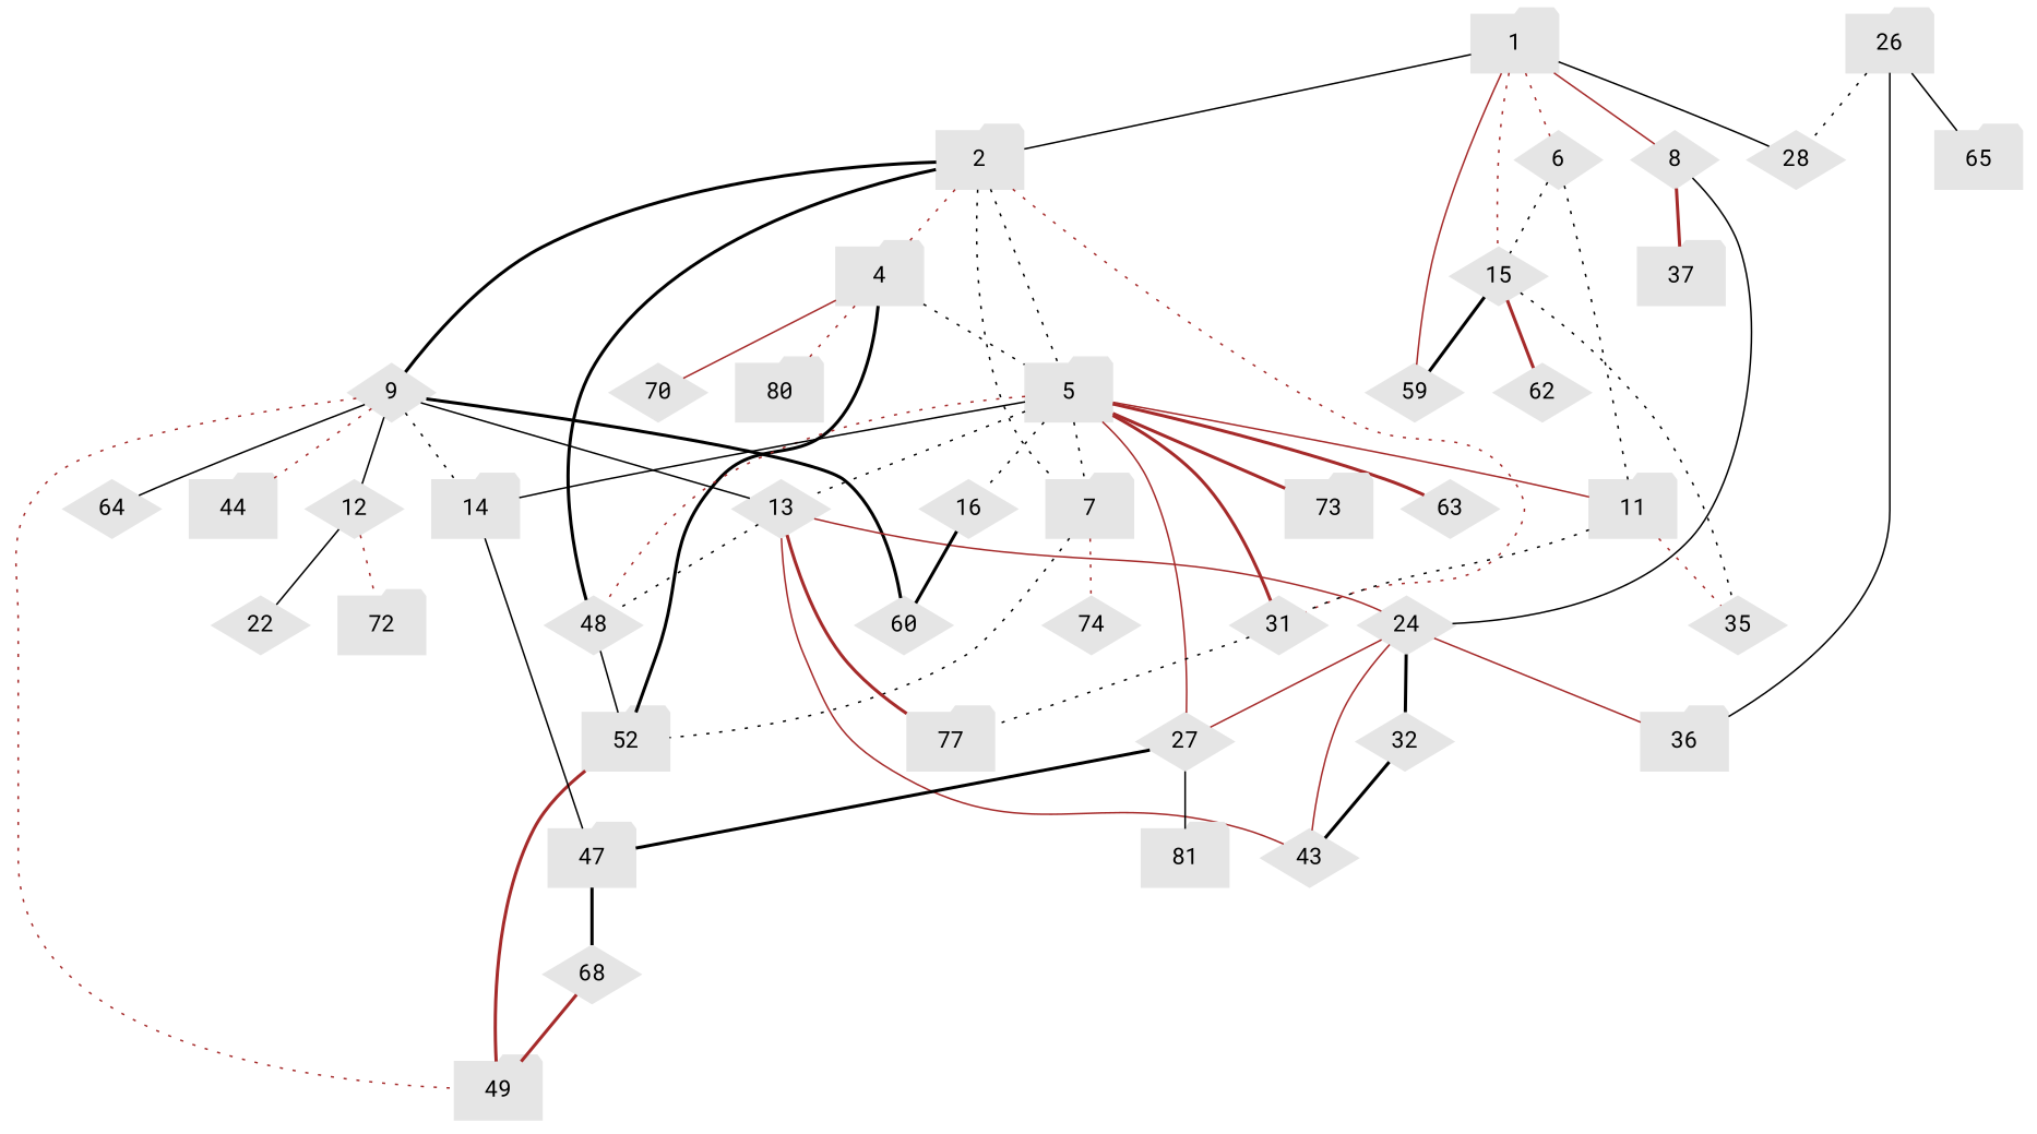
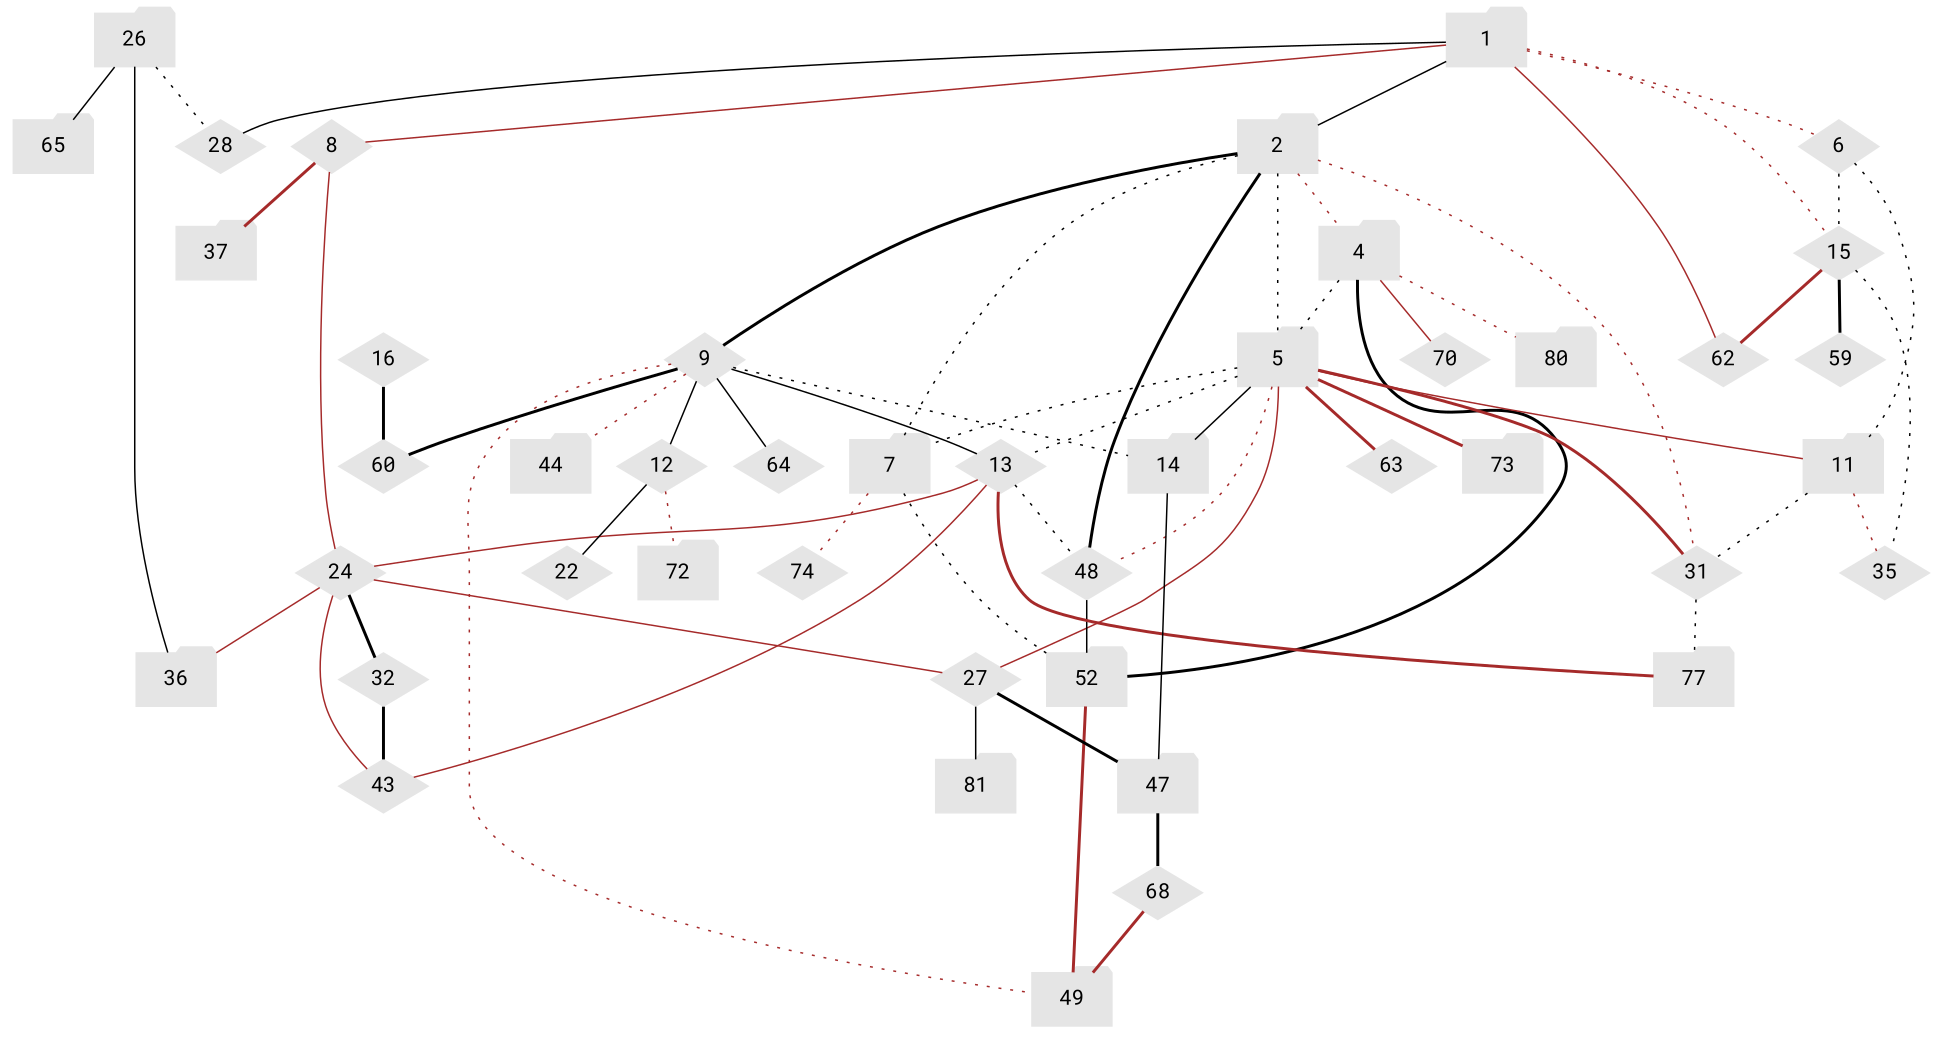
  graph {
    fontname="Roboto Mono"
    node [color=gray90 fontname="Roboto Mono" shape=diamond style=filled]
    edge [color=black fontname="Roboto Mono" style=dotted]
    1 [shape=folder super="+41+67"]
    2 [shape=folder super="+3+33"]
    6
    8
    15 [super="+39+56"]
    59
    28 [super="+58"]
    4 [shape=folder]
    5 [shape=folder super="+66+19+18"]
    7 [shape=folder super="+29"]
    9 [super="+10+78+87+23"]
    31
    48 [super="+86+76"]
    11 [shape=folder super="+38+34+40"]
    24 [super="+30+51"]
    37 [shape=folder]
    35
    62
    26 [shape=folder]
    36 [shape=folder super="+50"]
    65 [shape=folder super="+75"]
    52 [shape=folder]
    70
    n24 [label=80 shape=folder]
    13 [super="+42+53+17+45"]
    14 [shape=folder super="+54"]
    16
    27
    63
    73 [shape=folder]
    74
    12 [super="+46"]
    44 [shape=folder]
    64
    n35 [label=49 shape=folder super="+88"]
    60
    77 [shape=folder]
    43 [super="+61+49"]
    47 [shape=folder super="+57"]
    81 [shape=folder]
    32 [super="+71"]
    22
    72 [shape=folder]
    68
    1 -- 2 [style=solid]
    1 -- 6 [color=brown]
    1 -- 8 [color=brown style=solid]
    1 -- 15 [color=brown]
-   1 -- 59 [color=brown style=solid]
+   1 -- 62 [color=brown style=solid]
    1 -- 28 [style=solid]
    2 -- 4 [color=brown]
    2 -- 5 [weight=2]
    2 -- 7 [weight=2]
    2 -- 9 [style=bold]
    2 -- 31 [color=brown]
    2 -- 48 [style=bold]
    6 -- 15
    6 -- 11
-   8 -- 24 [style=solid]
+   8 -- 24 [color=brown style=solid]
    8 -- 37 [color=brown style=bold]
    15 -- 59 [style=bold]
    15 -- 35
    15 -- 62 [color=brown style=bold]
    4 -- 5 [weight=2]
    4 -- 52 [style=bold]
    4 -- 70 [color=brown style=solid]
    4 -- n24 [color=brown]
    5 -- 7
    5 -- 31 [color=brown style=bold]
    5 -- 48 [color=brown]
    5 -- 11 [color=brown style=solid]
    5 -- 13
    5 -- 14 [style=solid weight=2]
-   5 -- 16
    5 -- 27 [color=brown style=solid]
    5 -- 63 [color=brown style=bold]
    5 -- 73 [color=brown style=bold]
    7 -- 52
    7 -- 74 [color=brown]
    9 -- 13 [style=solid]
    9 -- 14
    9 -- 12 [style=solid]
    9 -- 44 [color=brown]
    9 -- 64 [style=solid]
    9 -- n35 [color=brown]
    9 -- 60 [style=bold]
    31 -- 77
    48 -- 52 [style=solid]
    11 -- 31
    11 -- 35 [color=brown]
    24 -- 36 [color=brown style=solid]
    24 -- 27 [color=brown style=solid]
    24 -- 43 [color=brown style=solid]
    24 -- 32 [style=bold]
    26 -- 28
    26 -- 36 [style=solid]
    26 -- 65 [style=solid]
    52 -- n35 [color=brown style=bold]
    13 -- 48 [weight=2]
    13 -- 24 [color=brown style=solid]
    13 -- 77 [color=brown style=bold]
    13 -- 43 [color=brown style=solid weight=2]
    14 -- 47 [style=solid]
    16 -- 60 [style=bold]
    27 -- 47 [style=bold]
    27 -- 81 [style=solid]
    12 -- 22 [style=solid]
    12 -- 72 [color=brown]
    47 -- 68 [style=bold]
    32 -- 43 [style=bold]
    68 -- n35 [color=brown style=bold]
  }
